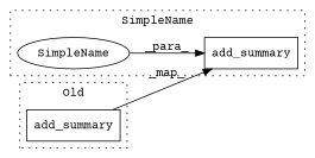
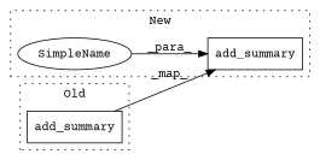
  digraph {
    rankdir=LR
    fontname="Courier Prime"
    node [a=32 l="12,1" shape=box fontname="Courier Prime"]
    edge [fontname="Courier Prime"]
    n1 [label=add_summary s="2120,2139"]
    n2 [a=42 l=7 label=SimpleName s=2132 shape=ellipse]
    n3 [label=add_summary s="2663,2702"]
    subgraph cluster_1 {
-     label=SimpleName
+     label=New
      style=dotted
      n1
      n2
    }
    subgraph cluster_2 {
      label=Old
      style=dotted
      n3
    }
    n2 -> n1 [label=_para_]
    n3 -> n1 [label=_map_]
  }
